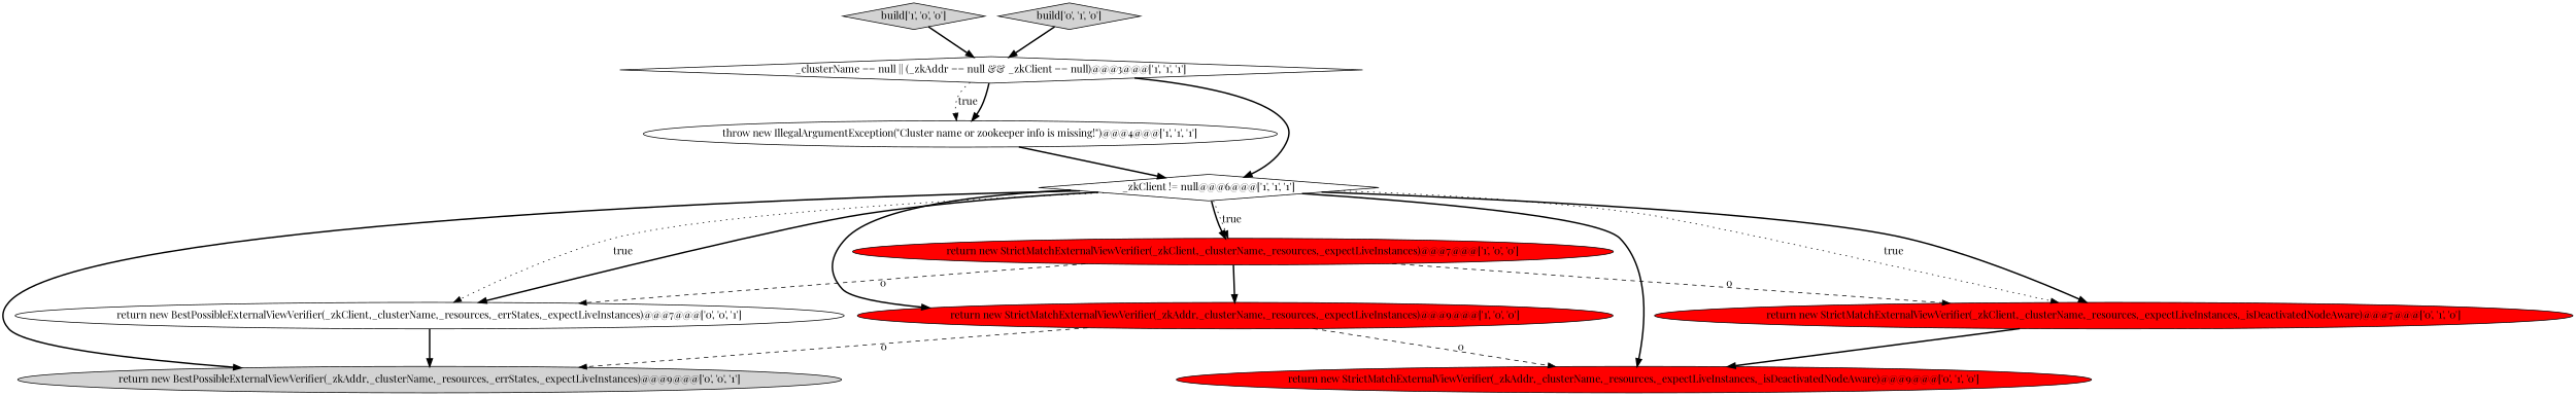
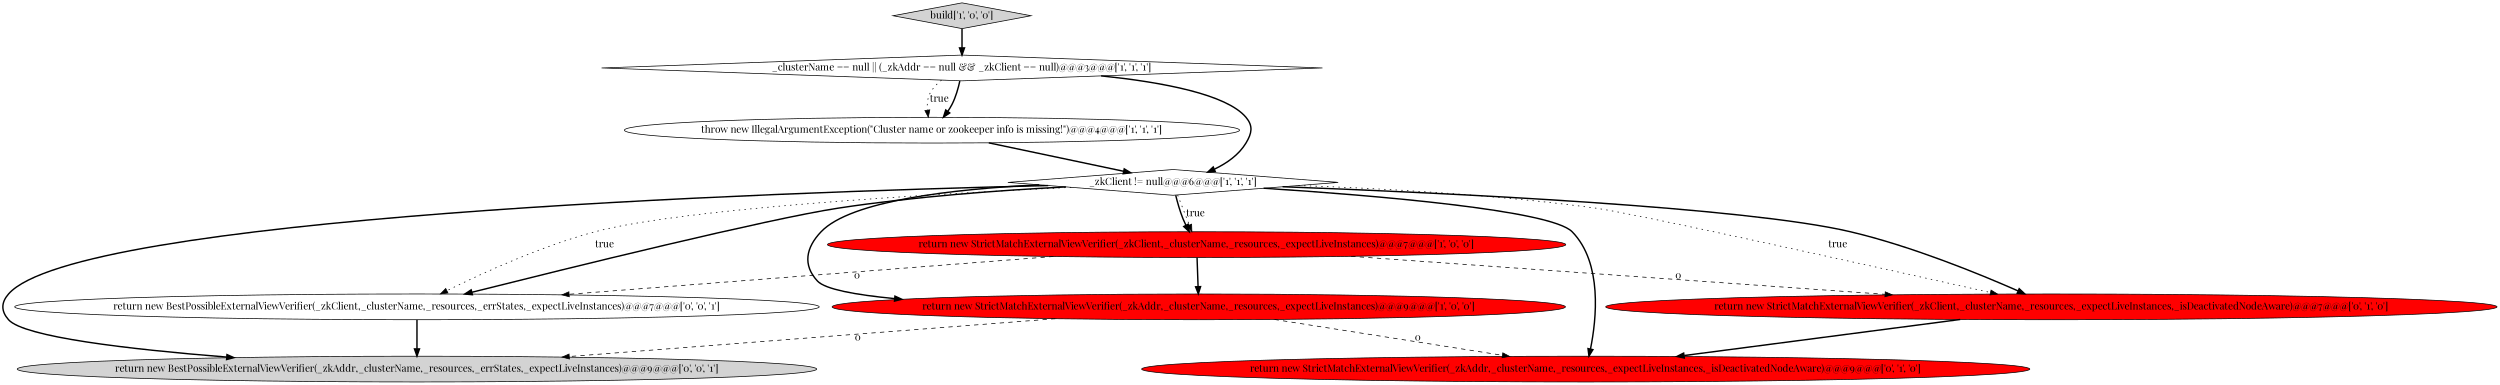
  digraph {
    fontname="Playfair Display"
    node [fillcolor=white fontname="Playfair Display" shape=ellipse style=filled]
    edge [fontname="Playfair Display" style=bold]
    n1 [label="throw new IllegalArgumentException(\"Cluster name or zookeeper info is missing!\")@@@4@@@['1', '1', '1']"]
    n2 [label="_zkClient != null@@@6@@@['1', '1', '1']" shape=diamond]
    n3 [fillcolor=red label="return new StrictMatchExternalViewVerifier(_zkClient,_clusterName,_resources,_expectLiveInstances)@@@7@@@['1', '0', '0']"]
    n4 [label="return new BestPossibleExternalViewVerifier(_zkClient,_clusterName,_resources,_errStates,_expectLiveInstances)@@@7@@@['0', '0', '1']"]
    n5 [fillcolor=red label="return new StrictMatchExternalViewVerifier(_zkClient,_clusterName,_resources,_expectLiveInstances,_isDeactivatedNodeAware)@@@7@@@['0', '1', '0']"]
    n6 [fillcolor=red label="return new StrictMatchExternalViewVerifier(_zkAddr,_clusterName,_resources,_expectLiveInstances)@@@9@@@['1', '0', '0']"]
    n7 [fillcolor=lightgray label="return new BestPossibleExternalViewVerifier(_zkAddr,_clusterName,_resources,_errStates,_expectLiveInstances)@@@9@@@['0', '0', '1']"]
    n8 [fillcolor=red label="return new StrictMatchExternalViewVerifier(_zkAddr,_clusterName,_resources,_expectLiveInstances,_isDeactivatedNodeAware)@@@9@@@['0', '1', '0']"]
    n9 [fillcolor=lightgray label="build['1', '0', '0']" shape=diamond]
    n10 [label="_clusterName == null || (_zkAddr == null && _zkClient == null)@@@3@@@['1', '1', '1']" shape=diamond]
-   n11 [fillcolor=lightgray label="build['0', '1', '0']" shape=diamond]
    n1 -> n2
    n2 -> n3 [label=true style=dotted]
    n2 -> n3
    n2 -> n4
    n2 -> n4 [label=true style=dotted]
    n2 -> n5 [label=true style=dotted]
    n2 -> n5
    n2 -> n6
    n2 -> n7
    n2 -> n8
    n3 -> n4 [label=0 style=dashed]
    n3 -> n5 [label=0 style=dashed]
    n3 -> n6
    n4 -> n7
    n5 -> n8
    n6 -> n7 [label=0 style=dashed]
    n6 -> n8 [label=0 style=dashed]
    n9 -> n10
    n10 -> n1
    n10 -> n1 [label=true style=dotted]
    n10 -> n2
-   n11 -> n10
  }
